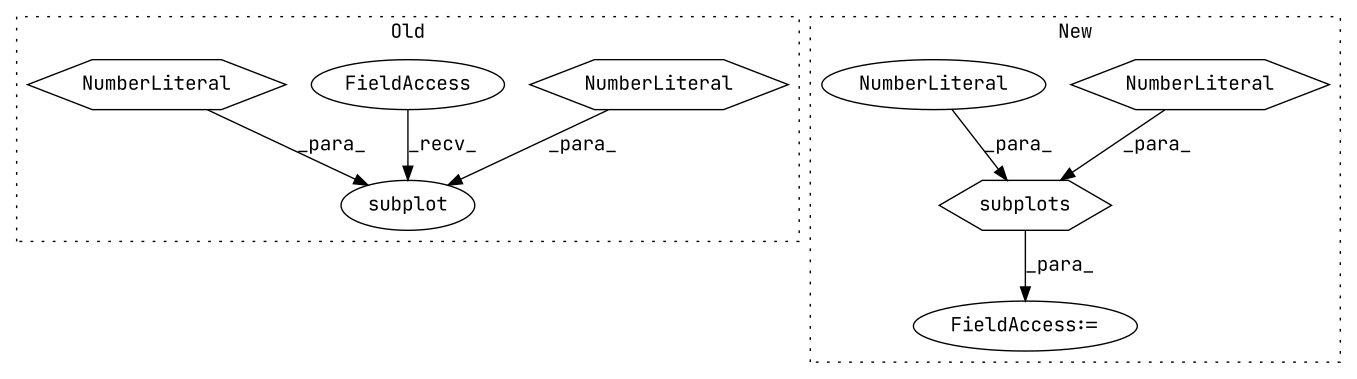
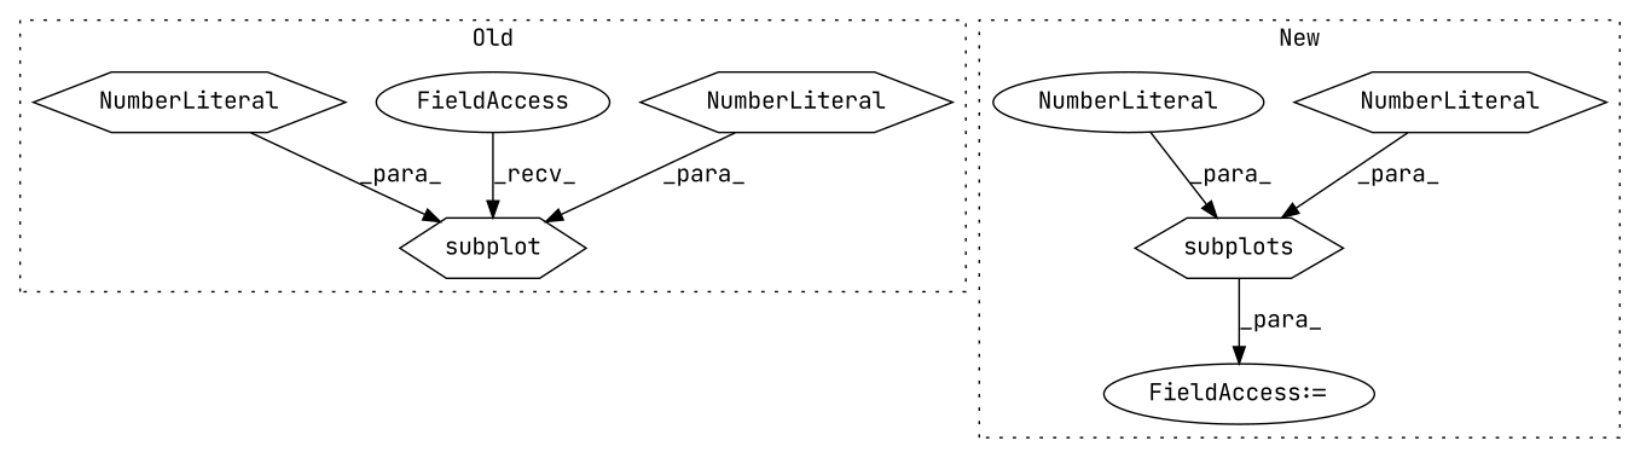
  digraph {
    fontname="JetBrains Mono"
    node [a=34 fontname="JetBrains Mono" l=1 shape=hexagon]
    edge [fontname="JetBrains Mono"]
-   n1 [a=32 l="8,1" label=subplot s="679,692" shape=ellipse]
+   n1 [a=32 l="8,1" label=subplot s="679,692"]
    n2 [label=NumberLiteral s=691]
    n3 [a=22 l=10 label=FieldAccess s=661 shape=ellipse]
    n4 [label=NumberLiteral s=689]
    n5 [a=32 l="9,2" label=subplots s="733,766"]
    n6 [label=NumberLiteral s=742]
    n7 [label=NumberLiteral s=744 shape=ellipse]
    n8 [a=7 l=2 label="FieldAccess:=" s=713 shape=ellipse]
    subgraph cluster_1 {
      label=Old
      style=dotted
      n1
      n2
      n3
      n4
    }
    subgraph cluster_2 {
      label=New
      style=dotted
      n5
      n6
      n7
      n8
    }
    n2 -> n1 [label=_para_]
    n3 -> n1 [label=_recv_]
    n4 -> n1 [label=_para_]
    n5 -> n8 [label=_para_]
    n6 -> n5 [label=_para_]
    n7 -> n5 [label=_para_]
  }
